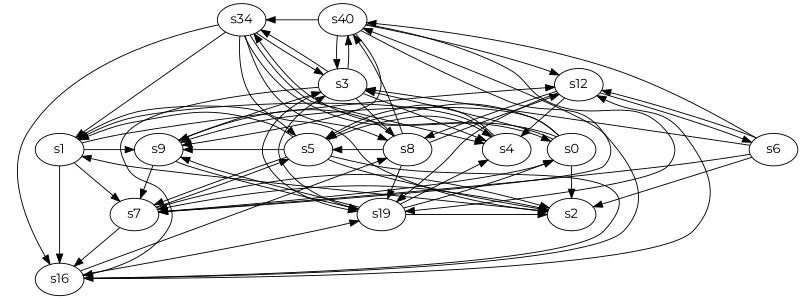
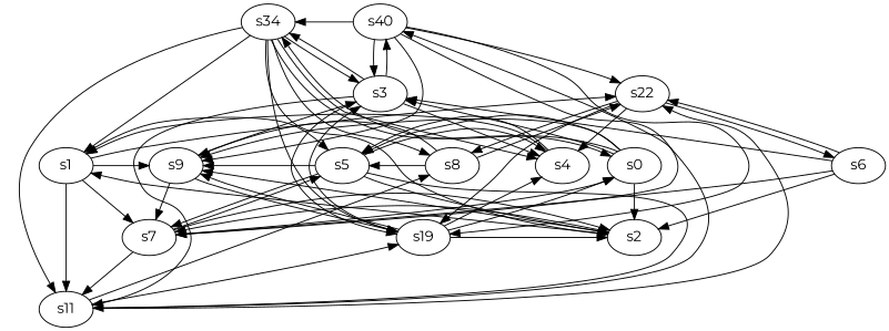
  digraph {
    fontname=Montserrat
    node [fontname=Montserrat player=1]
    edge [fontname=Montserrat]
    s0
    s2
    s3
    s5 [player=0]
    s9
    n6 [label=s34]
    s1 [player=0]
    s7 [player=0]
    s8 [player=0]
-   s11 [player=0 label=s16]
+   s11 [player=0]
    s4
    n12 [label=s40]
    n13 [label=s19]
-   s12
+   s12 [label=s22]
    s6
    s0 -> s2
    s0 -> s3 [constraint="!(time % 4 == 3)"]
    s0 -> s5 [constraint="time % 8 == 3"]
    s0 -> s9 [constraint="time % 5 == 4 || time % 5 == 4"]
    s0 -> n6 [constraint="time == 0 || time == 5 || time == 6 || time == 9 || time == 11"]
+   s2 -> s9 [constraint="time % 7 == 5"]
    s2 -> s1 [constraint="time % 3 == 2 && time % 4 == 1"]
    s2 -> s7 [constraint="time % 5 == 1"]
    s3 -> n6 [constraint="!(time % 5 == 0)"]
-   s3 -> s8
    s3 -> s11 [constraint="!(time % 2 == 0)"]
    s3 -> s4 [constraint="!(time % 4 == 3)"]
    s3 -> n12 [constraint="time % 3 == 0 || time % 3 == 0"]
    s3 -> n13 [constraint="time % 5 == 2 || time % 3 == 0"]
    s5 -> s2
    s5 -> s9 [constraint="!(time % 2 == 0)"]
-   s5 -> s1 [constraint="time % 3 == 1 || time % 3 == 0"]
    s5 -> s7
    s5 -> s11 [constraint="time % 4 == 0 && time % 5 == 2"]
    s5 -> s4 [constraint="time == 14"]
    s9 -> s3 [constraint="time % 7 == 2"]
    s9 -> s7
    s9 -> n13
    n6 -> s0 [constraint="time % 4 == 1 && time % 5 == 1"]
    n6 -> s2 [constraint="time == 4"]
    n6 -> s3
    n6 -> s1
    n6 -> s8 [constraint="time == 2 || time == 6 || time == 7 || time == 11 || time == 12"]
    n6 -> s11
    n6 -> s4 [constraint="time == 7 || time == 8 || time == 11"]
-   s8 -> n13
+   n6 -> n13
    s1 -> s5 [constraint="time == 5 || time == 18"]
    s1 -> s9 [constraint="time % 8 == 7"]
    s1 -> s7
    s1 -> s11
    s1 -> s12 [constraint="time % 8 == 1"]
    s7 -> s0 [constraint="time % 3 == 2"]
    s7 -> s2 [constraint="!(time % 3 == 1)"]
    s7 -> s5 [constraint="time == 13"]
    s7 -> s11
    s8 -> s5 [constraint="time == 1 || time == 12"]
    s8 -> s9 [constraint="time % 3 == 0 && time % 3 == 0"]
-   s8 -> n12 [constraint="!(time % 5 == 1)"]
    s8 -> s12 [constraint="time % 2 == 1 || time % 3 == 1"]
    s11 -> s8 [constraint="time % 8 == 7"]
    s11 -> n12 [constraint="time % 3 == 0 || time % 5 == 4"]
    s11 -> n13 [constraint="!(time % 6 == 3)"]
    s11 -> s12 [constraint="time % 3 == 1 || time % 2 == 0"]
    s4 -> s5 [constraint="time % 3 == 0 || time % 3 == 1"]
    s4 -> s1 [constraint="time == 12"]
    n12 -> s3
    n12 -> s9 [constraint="time % 2 == 0 && time % 3 == 0"]
    n12 -> n6 [constraint="time == 15"]
    n12 -> s7 [constraint="time == 2"]
    n12 -> n13 [constraint="time % 2 == 0 || time % 4 == 1"]
    n12 -> s12 [constraint="time == 4"]
    n13 -> s0 [constraint="time % 5 == 1"]
    n13 -> s2 [constraint="time == 4 || time == 7 || time == 12"]
    n13 -> s3 [constraint="time % 5 == 2 || time % 4 == 2"]
    n13 -> s9 [constraint="time == 17"]
    n13 -> s4 [constraint="!(time % 5 == 1)"]
    s12 -> s8
    s12 -> s4
    s12 -> n13
    s12 -> s6
    s6 -> s2
    s6 -> s3 [constraint="time % 4 == 0"]
    s6 -> s7 [constraint="!(time % 2 == 0)"]
-   s6 -> n12 [constraint="time == 2 || time == 12 || time == 13"]
    s6 -> s12 [constraint="time % 4 == 1 || time % 3 == 1"]
  }
